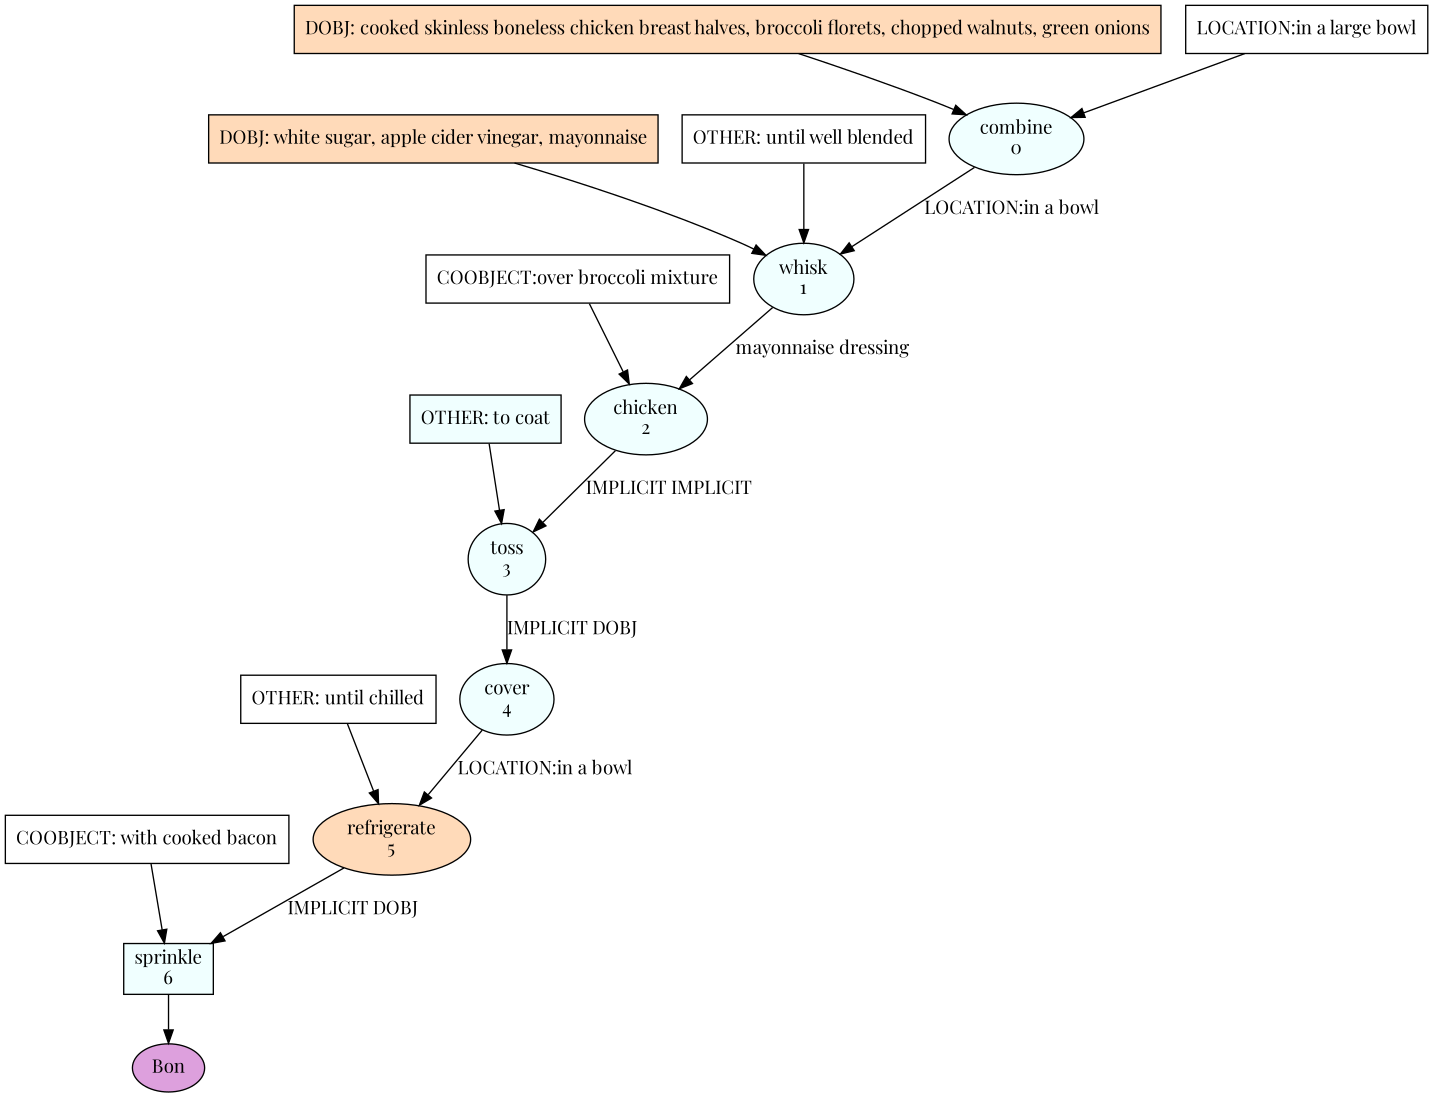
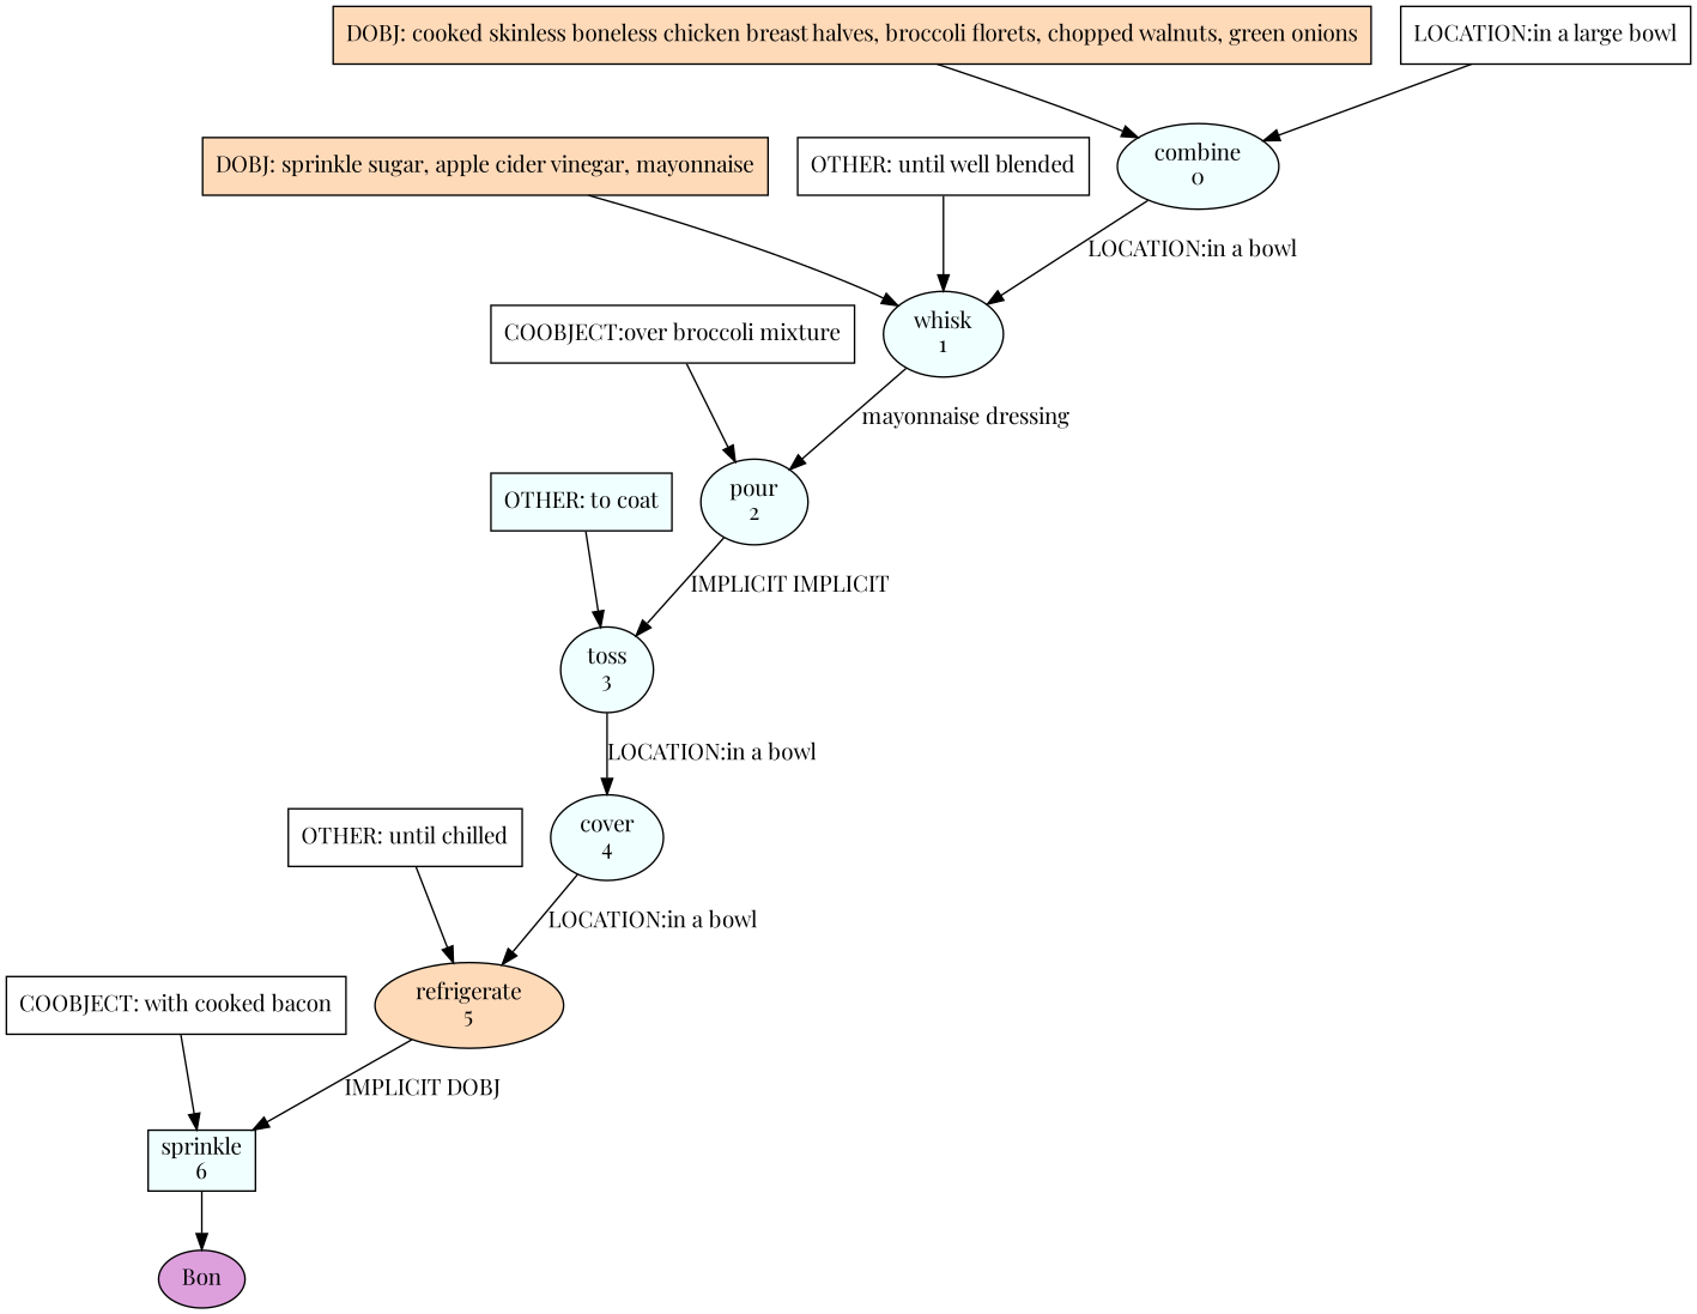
  digraph {
    fontname="Playfair Display"
    node [fillcolor=azure fontname="Playfair Display" shape=box style=filled]
    edge [fontname="Playfair Display"]
    n1 [label="combine\n0" shape=oval]
    n2 [label="whisk\n1" shape=oval]
-   n3 [label="chicken\n2" shape=oval]
+   n3 [label="pour\n2" shape=oval]
    n4 [label="toss\n3" shape=oval]
    n5 [label="cover\n4" shape=oval]
    n6 [fillcolor=peachpuff label="refrigerate\n5" shape=oval]
    n7 [label="sprinkle\n6"]
    n8 [fillcolor=plum label=Bon shape=oval]
    n9 [fillcolor=peachpuff label="DOBJ: cooked skinless boneless chicken breast halves, broccoli florets, chopped walnuts, green onions"]
    n10 [fillcolor=white label="LOCATION:in a large bowl"]
-   n11 [fillcolor=peachpuff label="DOBJ: white sugar, apple cider vinegar, mayonnaise"]
+   n11 [fillcolor=peachpuff label="DOBJ: sprinkle sugar, apple cider vinegar, mayonnaise"]
    n12 [fillcolor=white label="OTHER: until well blended"]
    n13 [fillcolor=white label="COOBJECT:over broccoli mixture"]
    n14 [label="OTHER: to coat"]
    n15 [fillcolor=white label="OTHER: until chilled"]
    n16 [fillcolor=white label="COOBJECT: with cooked bacon"]
    n1 -> n2 [label="LOCATION:in a bowl"]
    n2 -> n3 [label="mayonnaise dressing"]
    n3 -> n4 [label="IMPLICIT IMPLICIT"]
-   n4 -> n5 [label="IMPLICIT DOBJ"]
+   n4 -> n5 [label="LOCATION:in a bowl"]
    n5 -> n6 [label="LOCATION:in a bowl"]
    n6 -> n7 [label="IMPLICIT DOBJ"]
    n7 -> n8
    n9 -> n1
    n10 -> n1
    n11 -> n2
    n12 -> n2
    n13 -> n3
    n14 -> n4
    n15 -> n6
    n16 -> n7
  }
